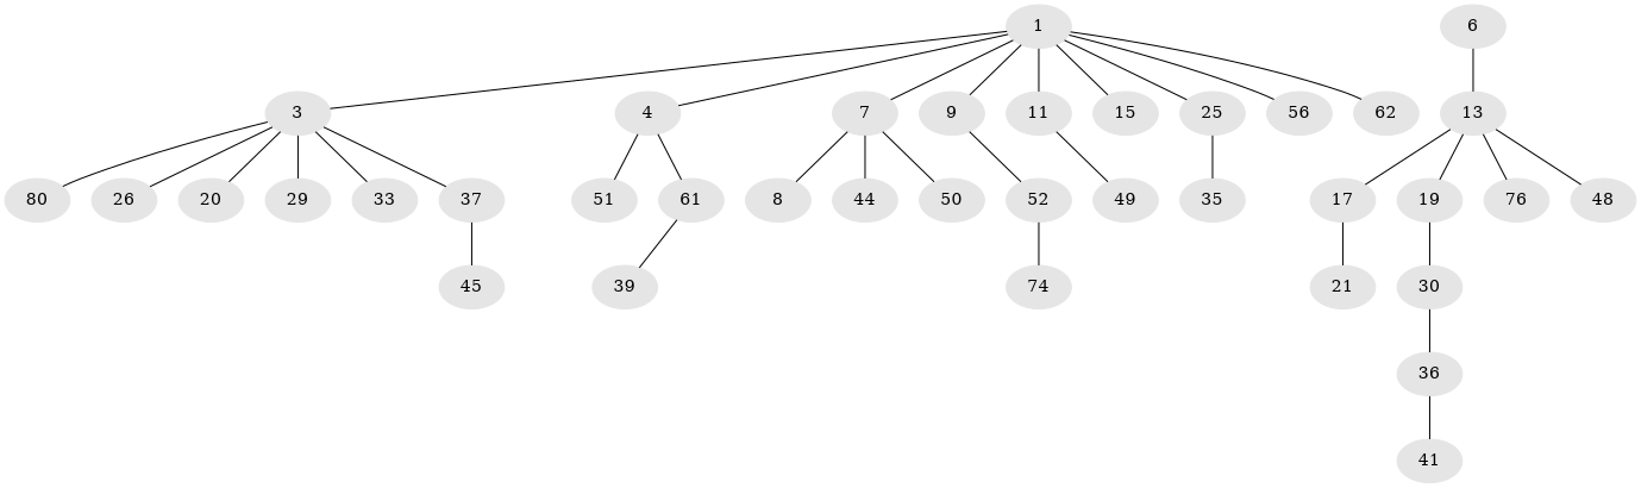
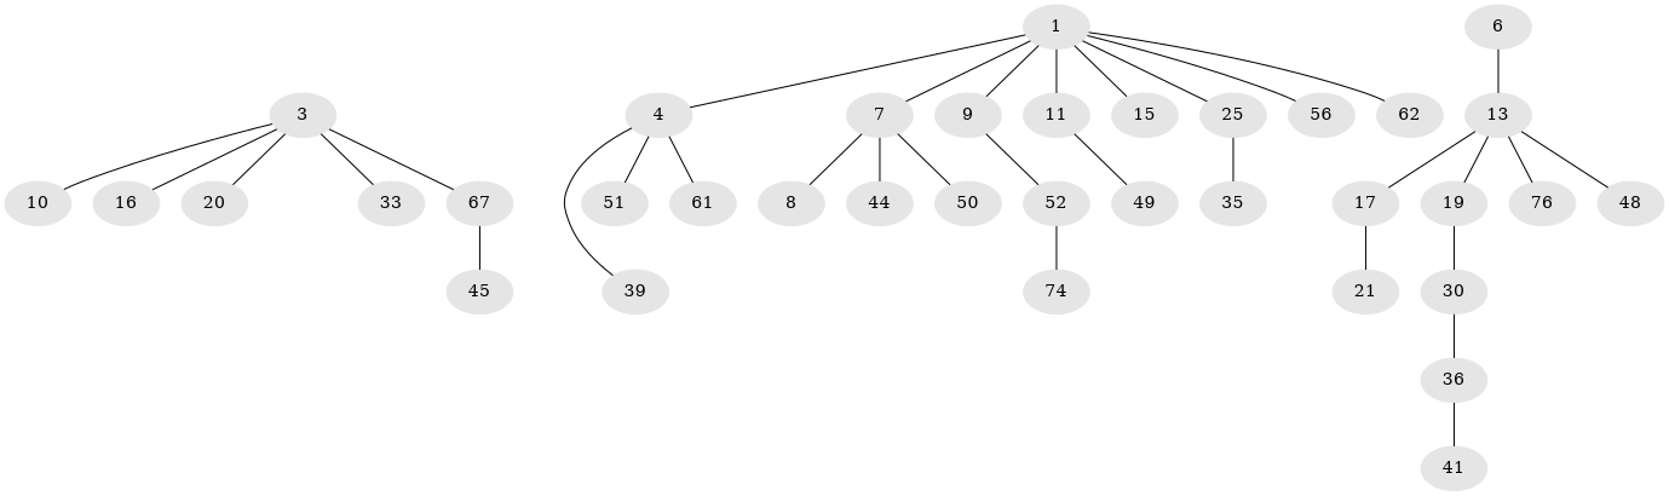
  graph {
    node [color=gray90 style=filled]
    1 [super="+2"]
    3 [super="+5+12+31+14"]
    4 [super="+27+47"]
    7
    9 [super="+22+28"]
    11 [super="+24"]
    15
    25 [super="+46"]
    56
    n10 [label=62]
-   10 [label=80]
-   16 [label=26]
+   10
+   16
    20 [super="+23"]
-   29
    33
-   37 [super="+55"]
+   37 [super="+55" label=67]
    39 [super="+65"]
    51
    61
    6
    13
    8 [super="+68+40"]
    44 [super="+71"]
    50
    52
    49
    35
    45
    17 [super="+18+32"]
    19
    n31 [label=76]
    48
    74
    21
    30 [super="+34+38"]
    36
    41
-   1 -- 3
    1 -- 4
    1 -- 7
    1 -- 9
    1 -- 11
    1 -- 15
    1 -- 25
    1 -- 56
    1 -- n10
    3 -- 10
    3 -- 16
    3 -- 20
-   3 -- 29
    3 -- 33
    3 -- 37
-   61 -- 39
+   4 -- 39
    4 -- 51
    4 -- 61
    7 -- 8
    7 -- 44
    7 -- 50
    9 -- 52
    11 -- 49
    25 -- 35
    37 -- 45
    6 -- 13
    13 -- 17
    13 -- 19
    13 -- n31
    13 -- 48
    52 -- 74
    17 -- 21
    19 -- 30
    30 -- 36
    36 -- 41
  }
